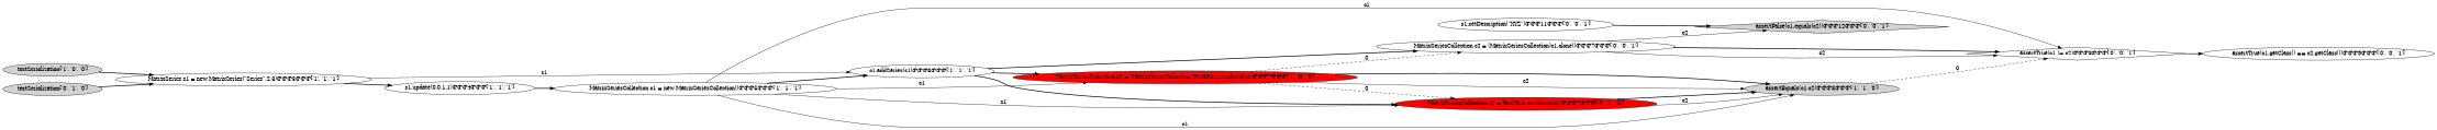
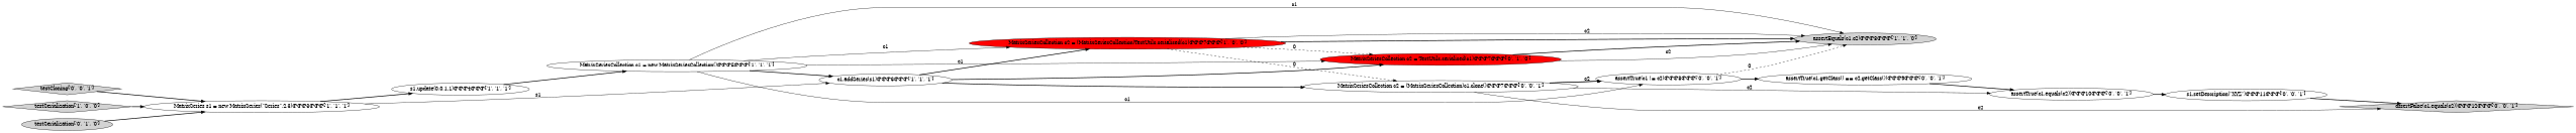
  digraph {
    rankdir=LR
    node [fillcolor=white shape=ellipse style=filled]
    edge [style=bold]
    n1 [fillcolor=red label="MatrixSeriesCollection c2 = TestUtils.serialised(c1)@@@7@@@['0', '1', '0']"]
    n2 [fillcolor=lightgray label="assertEquals(c1,c2)@@@8@@@['1', '1', '0']"]
-   n3 [label="assertTrue(c1 != c2)@@@8@@@['0', '0', '1']" shape=diamond]
+   n3 [label="assertTrue(c1 != c2)@@@8@@@['0', '0', '1']"]
    n4 [label="MatrixSeriesCollection c1 = new MatrixSeriesCollection()@@@5@@@['1', '1', '1']"]
    n5 [label="c1.addSeries(s1)@@@6@@@['1', '1', '1']"]
    n6 [fillcolor=red label="MatrixSeriesCollection c2 = (MatrixSeriesCollection)TestUtils.serialised(c1)@@@7@@@['1', '0', '0']"]
    n7 [label="MatrixSeriesCollection c2 = (MatrixSeriesCollection)c1.clone()@@@7@@@['0', '0', '1']"]
    n8 [label="assertTrue(c1.getClass() == c2.getClass())@@@9@@@['0', '0', '1']"]
+   n9 [fillcolor=lightgray label="testCloning['0', '0', '1']" shape=diamond]
    n10 [label="MatrixSeries s1 = new MatrixSeries(\"Series\",2,3)@@@3@@@['1', '1', '1']"]
    n11 [label="s1.update(0,0,1.1)@@@4@@@['1', '1', '1']"]
+   n12 [label="assertTrue(c1.equals(c2))@@@10@@@['0', '0', '1']"]
    n13 [fillcolor=lightgray label="assertFalse(c1.equals(c2))@@@12@@@['0', '0', '1']" shape=diamond]
    n14 [label="s1.setDescription(\"XYZ\")@@@11@@@['0', '0', '1']"]
-   n15 [fillcolor=lightgray label="testSerialization['1', '0', '0']"]
+   n15 [fillcolor=lightgray label="testSerialization['1', '0', '0']" shape=diamond]
    n16 [fillcolor=lightgray label="testSerialization['0', '1', '0']"]
    n1 -> n2 [label=c2 style=solid]
    n1 -> n2
-   n2 -> n3 [label=0 style=dashed]
+   n3 -> n2 [label=0 style=dashed]
    n3 -> n8
    n4 -> n1 [label=c1 style=solid]
    n4 -> n2 [label=c1 style=solid]
    n4 -> n3 [label=c1 style=solid]
    n4 -> n5
    n4 -> n6 [label=c1 style=solid]
    n5 -> n1
    n5 -> n6
    n5 -> n7
    n6 -> n1 [label=0 style=dashed]
    n6 -> n2
    n6 -> n2 [label=c2 style=solid]
    n6 -> n7 [label=0 style=dashed]
    n7 -> n3 [label=c2 style=solid]
    n7 -> n3
+   n7 -> n12 [label=c2 style=solid]
    n7 -> n13 [label=c2 style=solid]
+   n8 -> n12
+   n9 -> n10
    n10 -> n5 [label=s1 style=solid]
    n10 -> n11
    n11 -> n4
+   n12 -> n14
    n14 -> n13
    n15 -> n10
    n16 -> n10
  }
